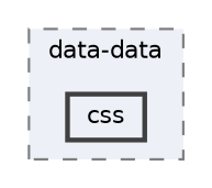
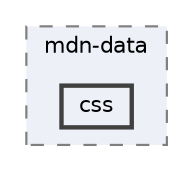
  digraph {
    compound=true
    n1 [color=grey25 fillcolor="#edf0f7" fontname=Helvetica fontsize=10 height=0.2 label=css shape=box style="filled,bold" width=0.4]
    subgraph cluster_1 {
      bgcolor="#edf0f7"
      fontname=Helvetica
      fontsize=10
-     label="data-data"
+     label="mdn-data"
      pencolor=grey50
      style="filled,dashed"
      n1
    }
  }
